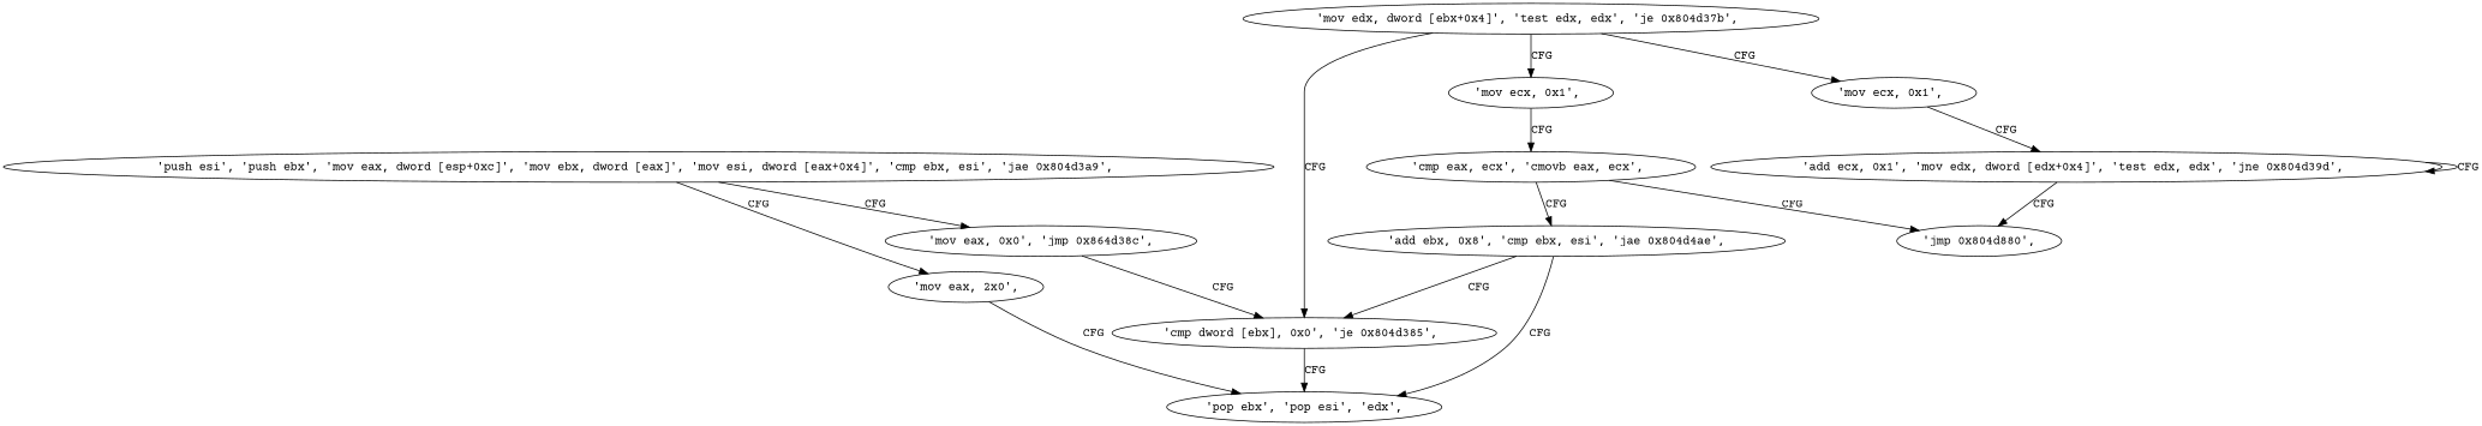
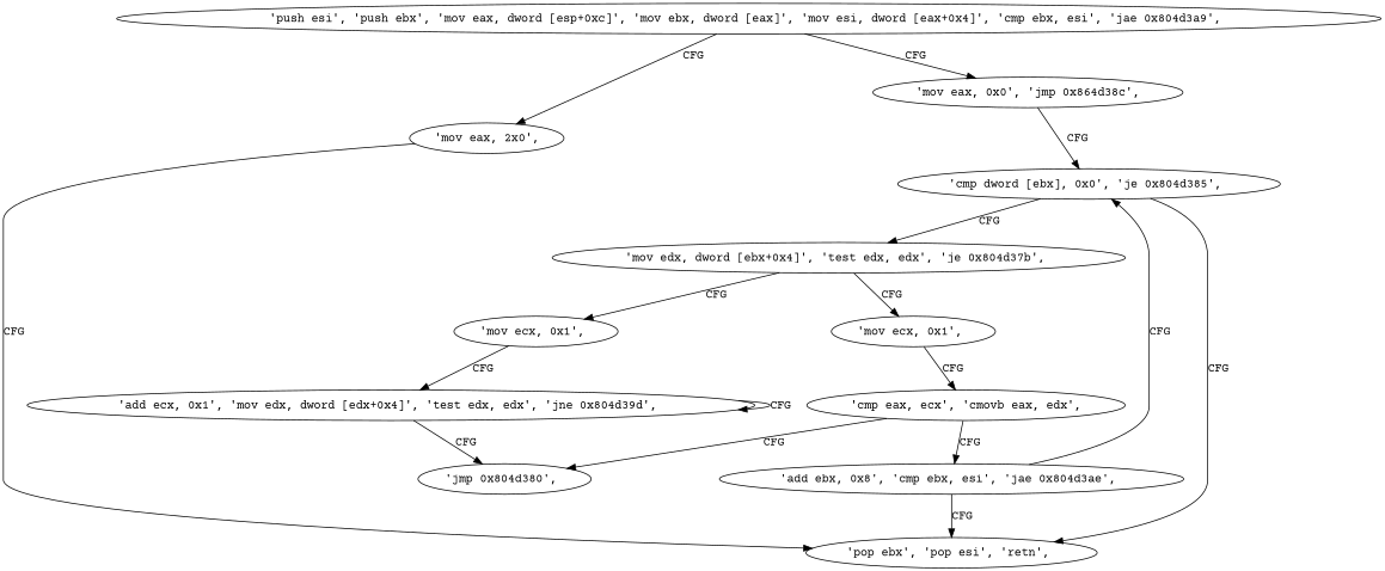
  digraph {
    fontname="Courier Prime"
    node [fontname="Courier Prime"]
    edge [fontname="Courier Prime"]
    n1 [label="'push esi', 'push ebx', 'mov eax, dword [esp+0xc]', 'mov ebx, dword [eax]', 'mov esi, dword [eax+0x4]', 'cmp ebx, esi', 'jae 0x804d3a9', "]
    n2 [label="'mov eax, 2x0',"]
    n3 [label="'mov eax, 0x0', 'jmp 0x864d38c',"]
-   n4 [label="'pop ebx', 'pop esi', 'edx',"]
+   n4 [label="'pop ebx', 'pop esi', 'retn', "]
    n5 [label="'cmp dword [ebx], 0x0', 'je 0x804d385', "]
    n6 [label="'mov edx, dword [ebx+0x4]', 'test edx, edx', 'je 0x804d37b', "]
-   n7 [label="'add ebx, 0x8', 'cmp ebx, esi', 'jae 0x804d4ae',"]
+   n7 [label="'add ebx, 0x8', 'cmp ebx, esi', 'jae 0x804d3ae', "]
    n8 [label="'mov ecx, 0x1', "]
    n9 [label="'mov ecx, 0x1', "]
-   n10 [label="'cmp eax, ecx', 'cmovb eax, ecx', "]
+   n10 [label="'cmp eax, ecx', 'cmovb eax, edx',"]
    n11 [label="'add ecx, 0x1', 'mov edx, dword [edx+0x4]', 'test edx, edx', 'jne 0x804d39d', "]
-   n12 [label="'jmp 0x804d880',"]
+   n12 [label="'jmp 0x804d380', "]
    n1 -> n2 [label=CFG]
    n1 -> n3 [label=CFG]
    n2 -> n4 [label=CFG]
    n3 -> n5 [label=CFG]
    n5 -> n4 [label=CFG]
-   n6 -> n5 [label=CFG]
+   n5 -> n6 [label=CFG]
    n6 -> n8 [label=CFG]
    n6 -> n9 [label=CFG]
    n7 -> n4 [label=CFG]
    n7 -> n5 [label=CFG]
    n8 -> n10 [label=CFG]
    n9 -> n11 [label=CFG]
    n10 -> n7 [label=CFG]
    n10 -> n12 [label=CFG]
    n11 -> n11 [label=CFG]
    n11 -> n12 [label=CFG]
  }
